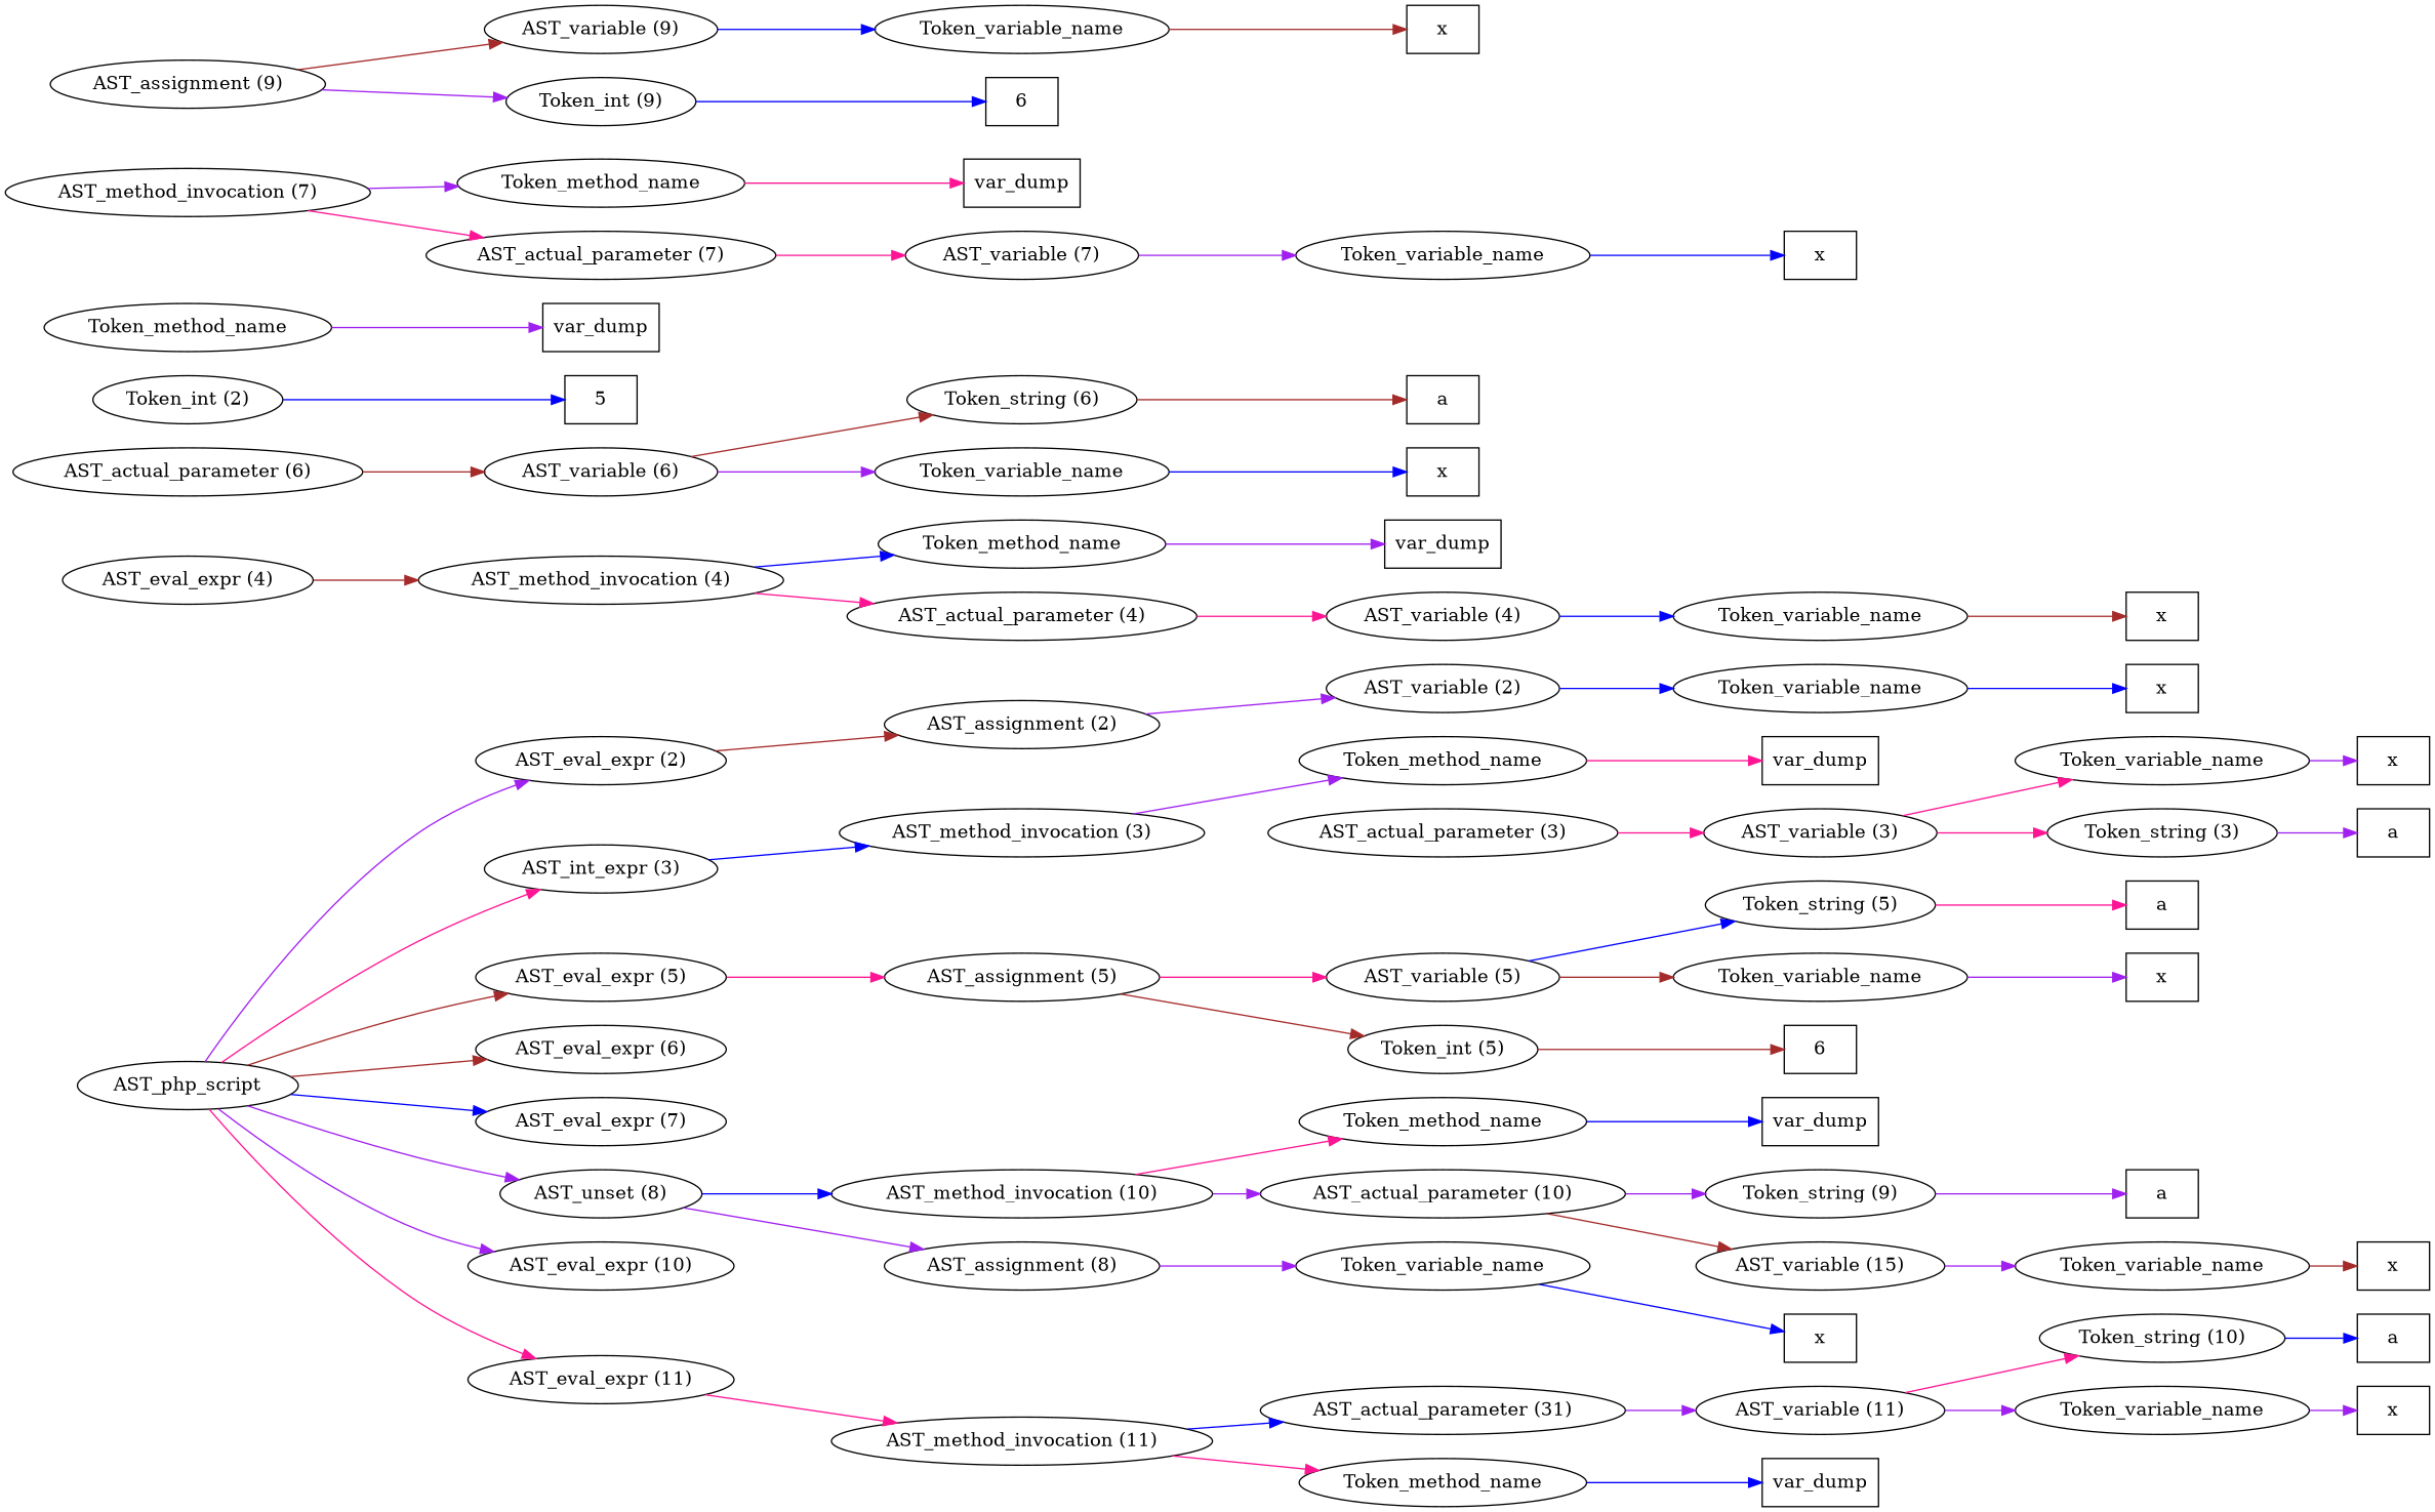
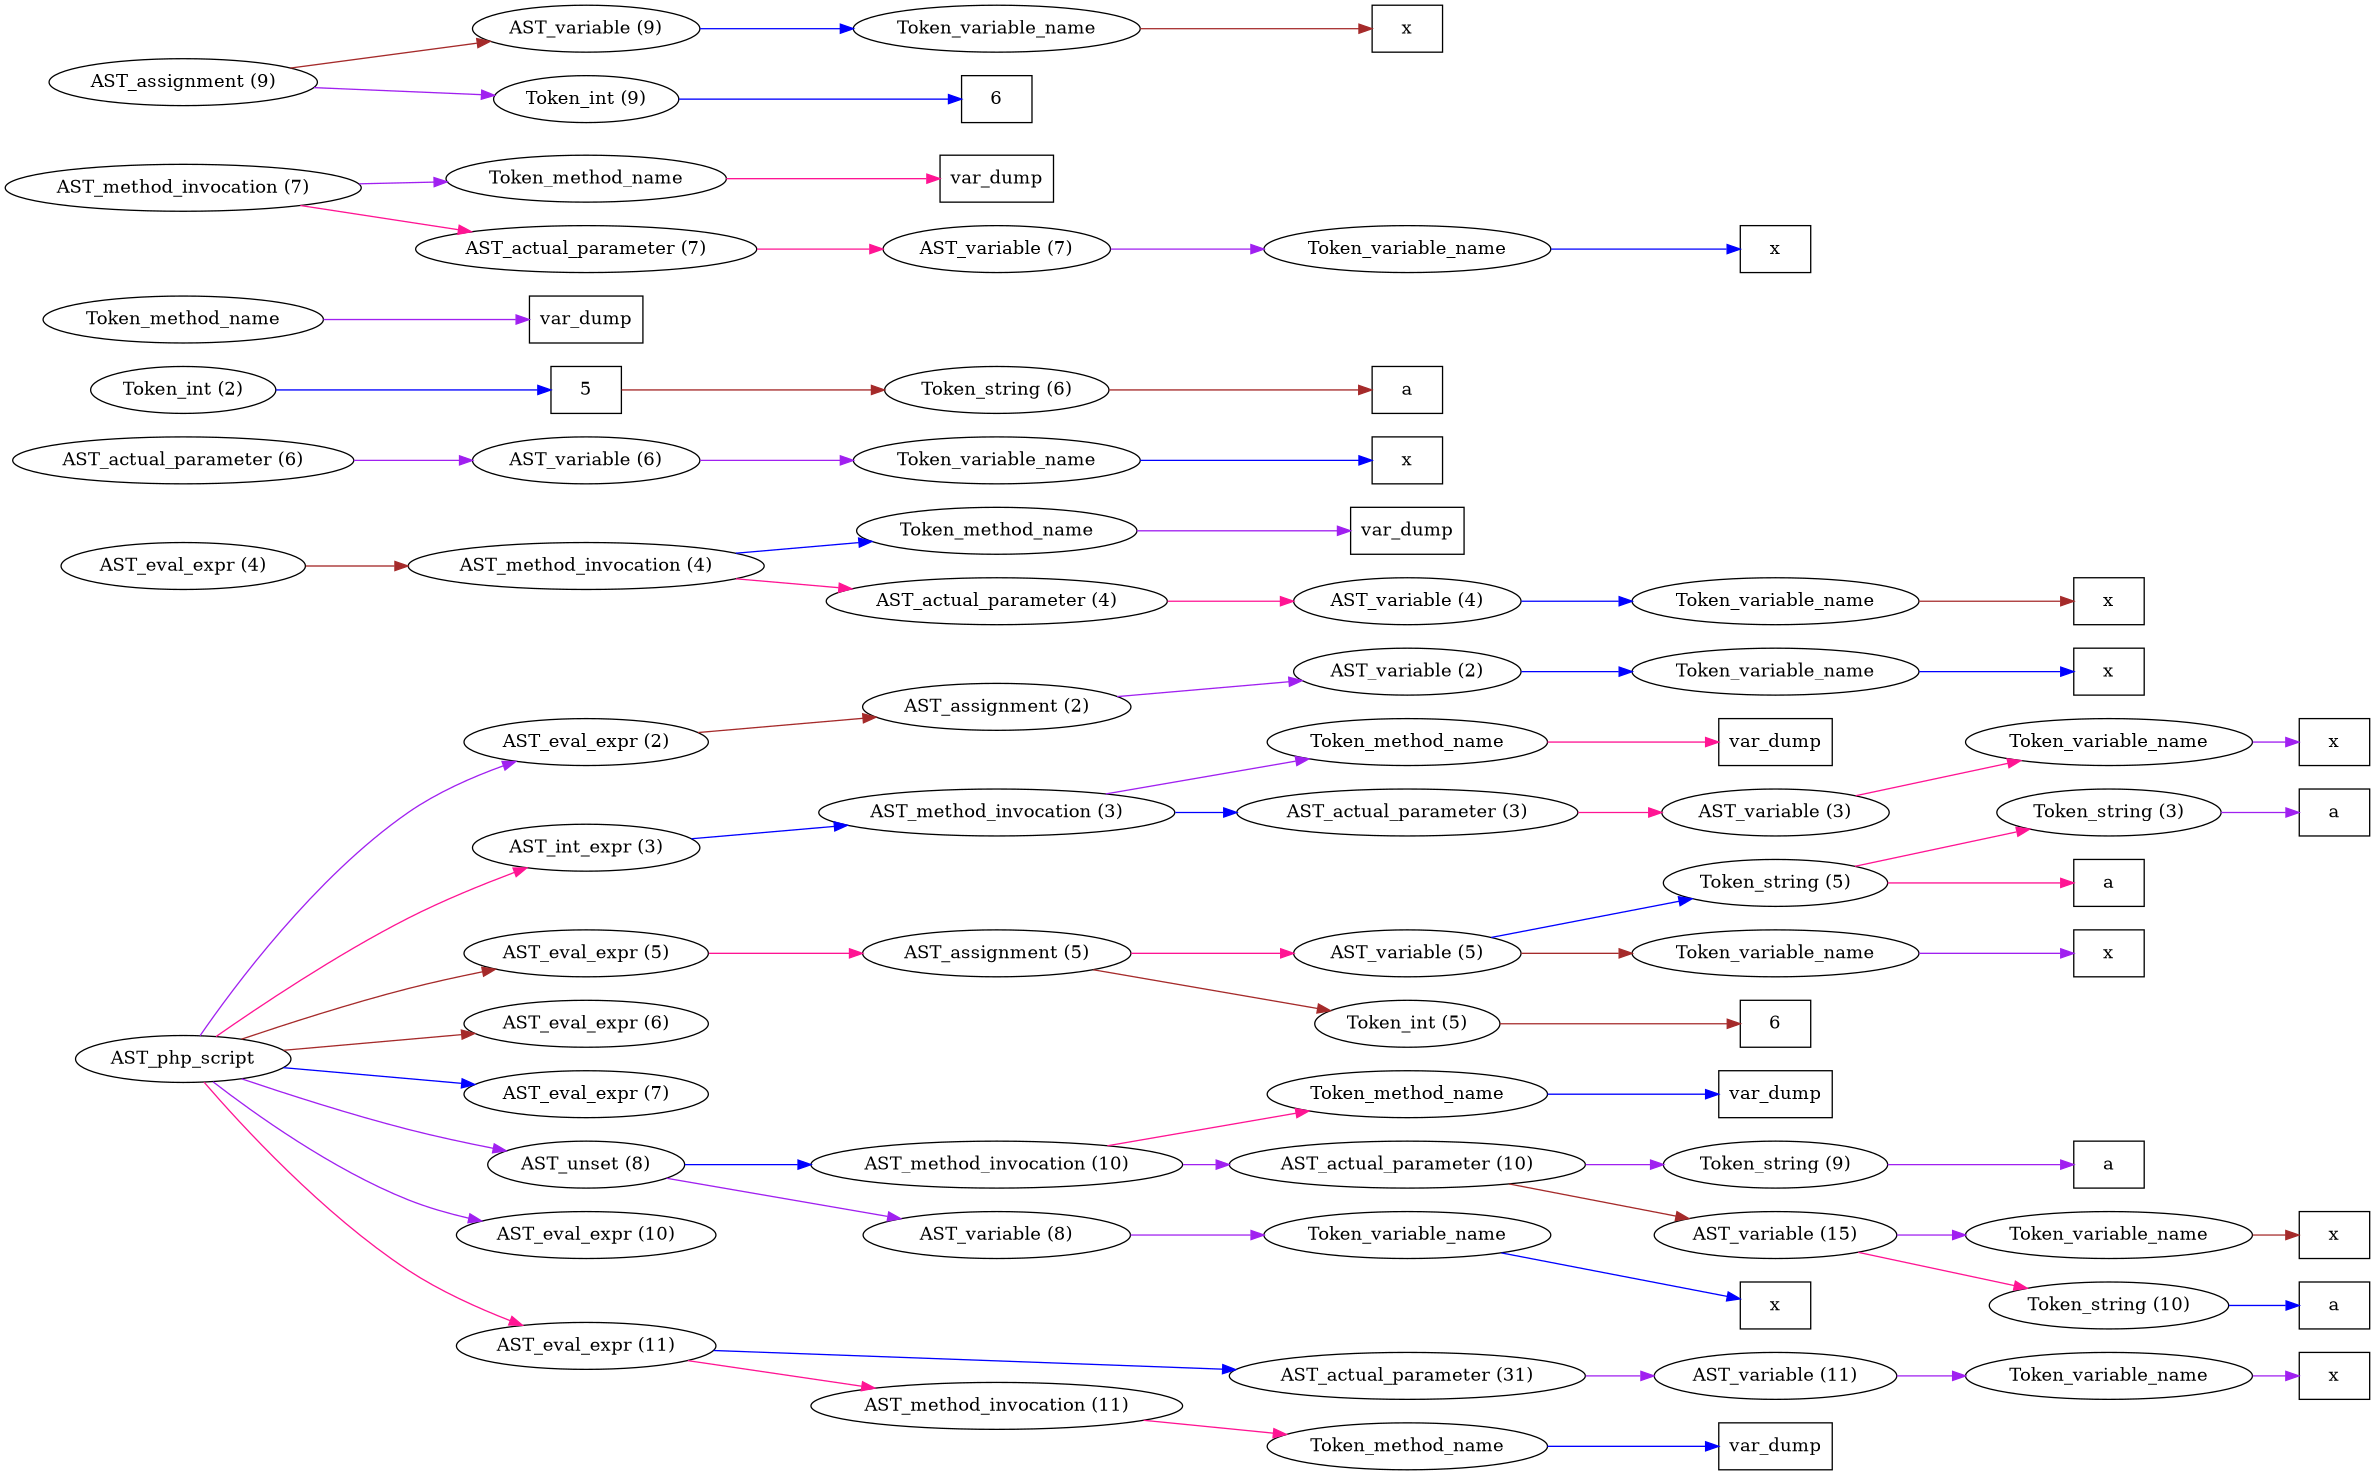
  digraph {
    rankdir=LR
    edge [color=purple]
    n1 [label=AST_php_script]
    n2 [label="AST_eval_expr (2)"]
    n3 [label="AST_int_expr (3)"]
    n4 [label="AST_eval_expr (5)"]
    n5 [label="AST_eval_expr (6)"]
    n6 [label="AST_eval_expr (7)"]
    n7 [label="AST_unset (8)"]
    n8 [label="AST_eval_expr (10)"]
    n9 [label="AST_eval_expr (11)"]
    n10 [label="AST_assignment (2)"]
    n11 [label="AST_method_invocation (3)"]
    n12 [label="AST_eval_expr (4)"]
    n13 [label="AST_method_invocation (4)"]
    n14 [label="AST_assignment (5)"]
-   n15 [label="AST_assignment (8)"]
+   n15 [label="AST_variable (8)"]
    n16 [label="AST_method_invocation (10)"]
    n17 [label="AST_method_invocation (11)"]
    n18 [label="AST_variable (2)"]
    n19 [label=Token_variable_name]
    n20 [label="Token_int (2)"]
    n21 [label=5 shape=box]
    n22 [label=x shape=box]
    n23 [label=Token_method_name]
    n24 [label="AST_actual_parameter (3)"]
    n25 [label=var_dump shape=box]
    n26 [label="AST_variable (3)"]
    n27 [label=Token_variable_name]
    n28 [label="Token_string (3)"]
    n29 [label=x shape=box]
    n30 [label=a shape=box]
    n31 [label=Token_method_name]
    n32 [label="AST_actual_parameter (4)"]
    n33 [label=var_dump shape=box]
    n34 [label="AST_variable (4)"]
    n35 [label=Token_variable_name]
    n36 [label=x shape=box]
    n37 [label="AST_variable (5)"]
    n38 [label="Token_int (5)"]
    n39 [label=Token_variable_name]
    n40 [label="Token_string (5)"]
    n41 [label=6 shape=box]
    n42 [label=x shape=box]
    n43 [label=a shape=box]
    n44 [label=Token_method_name]
    n45 [label=var_dump shape=box]
    n46 [label="AST_actual_parameter (6)"]
    n47 [label="AST_variable (6)"]
    n48 [label=Token_variable_name]
    n49 [label="Token_string (6)"]
    n50 [label=x shape=box]
    n51 [label=a shape=box]
    n52 [label="AST_method_invocation (7)"]
    n53 [label=Token_method_name]
    n54 [label="AST_actual_parameter (7)"]
    n55 [label=var_dump shape=box]
    n56 [label="AST_variable (7)"]
    n57 [label=Token_variable_name]
    n58 [label=x shape=box]
    n59 [label=Token_variable_name]
    n60 [label=x shape=box]
    n61 [label="AST_assignment (9)"]
    n62 [label="AST_variable (9)"]
    n63 [label="Token_int (9)"]
    n64 [label=Token_variable_name]
    n65 [label=6 shape=box]
    n66 [label=x shape=box]
    n67 [label="Token_string (9)"]
    n68 [label=a shape=box]
    n69 [label=Token_method_name]
    n70 [label="AST_actual_parameter (10)"]
    n71 [label=var_dump shape=box]
    n72 [label="AST_variable (15)"]
    n73 [label=Token_variable_name]
    n74 [label="Token_string (10)"]
    n75 [label=x shape=box]
    n76 [label=a shape=box]
    n77 [label=Token_method_name]
    n78 [label="AST_actual_parameter (31)"]
    n79 [label=var_dump shape=box]
    n80 [label="AST_variable (11)"]
    n81 [label=Token_variable_name]
    n82 [label=x shape=box]
    n1 -> n2
    n1 -> n3 [color=deeppink]
    n1 -> n4 [color=brown]
    n1 -> n5 [color=brown]
    n1 -> n6 [color=blue]
    n1 -> n7
    n1 -> n8
    n1 -> n9 [color=deeppink]
    n2 -> n10 [color=brown]
    n3 -> n11 [color=blue]
    n4 -> n14 [color=deeppink]
    n7 -> n15
    n7 -> n16 [color=blue]
    n9 -> n17 [color=deeppink]
    n10 -> n18
    n11 -> n23
+   n11 -> n24 [color=blue]
    n12 -> n13 [color=brown]
    n13 -> n31 [color=blue]
    n13 -> n32 [color=deeppink]
    n14 -> n37 [color=deeppink]
    n14 -> n38 [color=brown]
    n15 -> n59
    n16 -> n69 [color=deeppink]
    n16 -> n70
    n17 -> n77 [color=deeppink]
-   n17 -> n78 [color=blue]
+   n9 -> n78 [color=blue]
    n18 -> n19 [color=blue]
    n19 -> n22 [color=blue]
    n20 -> n21 [color=blue]
    n23 -> n25 [color=deeppink]
    n24 -> n26 [color=deeppink]
    n26 -> n27 [color=deeppink]
-   n26 -> n28 [color=deeppink]
+   n40 -> n28 [color=deeppink]
    n27 -> n29
    n28 -> n30
    n31 -> n33
    n32 -> n34 [color=deeppink]
    n34 -> n35 [color=blue]
    n35 -> n36 [color=brown]
    n37 -> n39 [color=brown]
    n37 -> n40 [color=blue]
    n38 -> n41 [color=brown]
    n39 -> n42
    n40 -> n43 [color=deeppink]
    n44 -> n45
-   n46 -> n47 [color=brown]
+   n46 -> n47
    n47 -> n48
-   n47 -> n49 [color=brown]
+   n21 -> n49 [color=brown]
    n48 -> n50 [color=blue]
    n49 -> n51 [color=brown]
    n52 -> n53
    n52 -> n54 [color=deeppink]
    n53 -> n55 [color=deeppink]
    n54 -> n56 [color=deeppink]
    n56 -> n57
    n57 -> n58 [color=blue]
    n59 -> n60 [color=blue]
    n61 -> n62 [color=brown]
    n61 -> n63
    n62 -> n64 [color=blue]
    n63 -> n65 [color=blue]
    n64 -> n66 [color=brown]
    n67 -> n68
    n69 -> n71 [color=blue]
    n70 -> n67
    n70 -> n72 [color=brown]
    n72 -> n73
-   n80 -> n74 [color=deeppink]
+   n72 -> n74 [color=deeppink]
    n73 -> n75 [color=brown]
    n74 -> n76 [color=blue]
    n77 -> n79 [color=blue]
    n78 -> n80
    n80 -> n81
    n81 -> n82
  }
